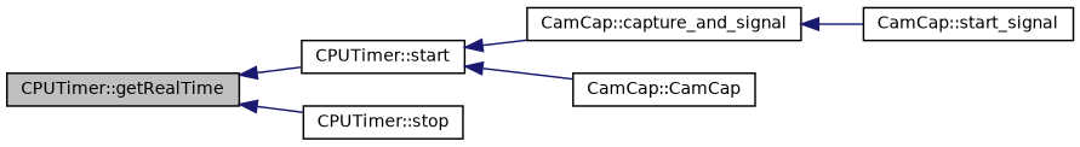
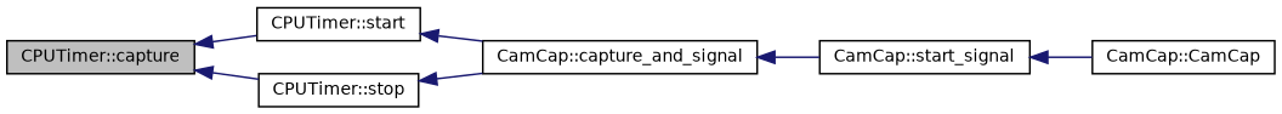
  digraph {
    rankdir=LR
    node [color=black fillcolor=white fontname=Helvetica fontsize=10 shape=record style=filled]
    edge [color=midnightblue dir=back fontname=Helvetica fontsize=10 labelfontname=Helvetica labelfontsize=10 style=solid]
-   n1 [fillcolor=grey75 fontcolor=black height=0.2 label="CPUTimer::getRealTime" width=0.4]
+   n1 [fillcolor=grey75 fontcolor=black height=0.2 label="CPUTimer::capture" width=0.4]
    n2 [height=0.2 label="CPUTimer::start" width=0.4]
    n3 [height=0.2 label="CPUTimer::stop" width=0.4]
    n4 [height=0.2 label="CamCap::capture_and_signal" width=0.4]
    n5 [height=0.2 label="CamCap::start_signal" width=0.4]
    n6 [height=0.2 label="CamCap::CamCap" width=0.4]
    n1 -> n2
    n1 -> n3
    n2 -> n4
+   n3 -> n4
    n4 -> n5
-   n2 -> n6
+   n5 -> n6
  }
